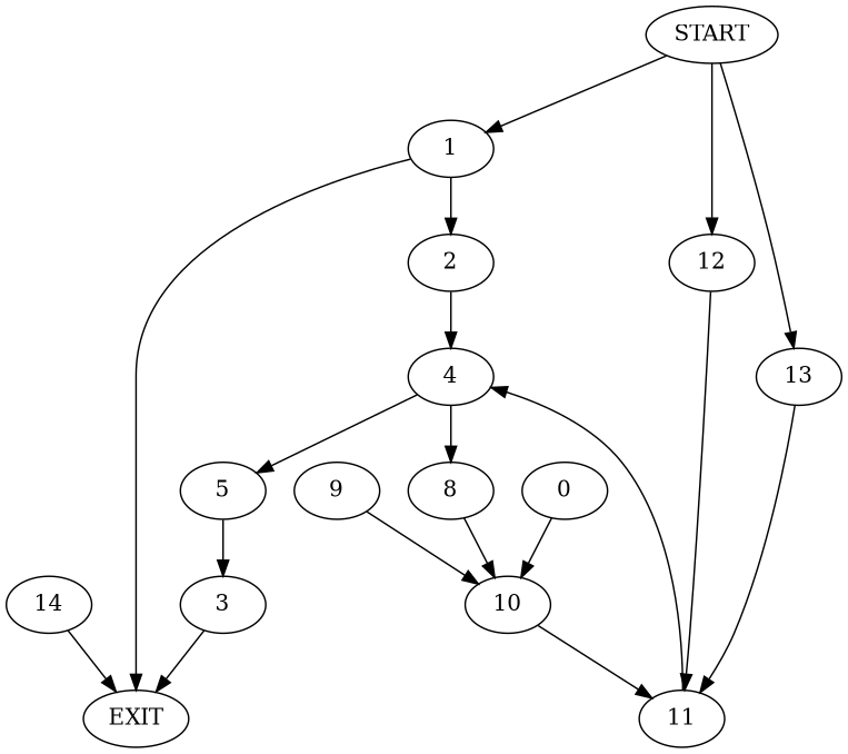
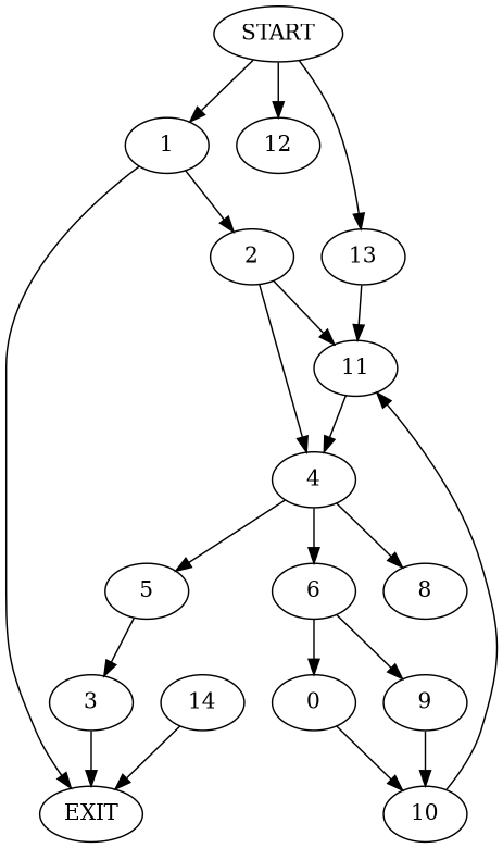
  digraph {
    n1 [label=START]
    1
    12
    13
    n5 [label=EXIT]
    2
    11
    14
    4
    3
    5
+   6
    8
    n14 [label=0]
    9
    10
    n1 -> 1
    n1 -> 12
    n1 -> 13
    1 -> n5
    1 -> 2
-   12 -> 11
+   2 -> 11
    13 -> 11
    2 -> 4
    11 -> 4
    14 -> n5
    4 -> 5
+   4 -> 6
    4 -> 8
    3 -> n5
    5 -> 3
-   8 -> 10
+   6 -> n14
+   6 -> 9
    n14 -> 10
    9 -> 10
    10 -> 11
  }
